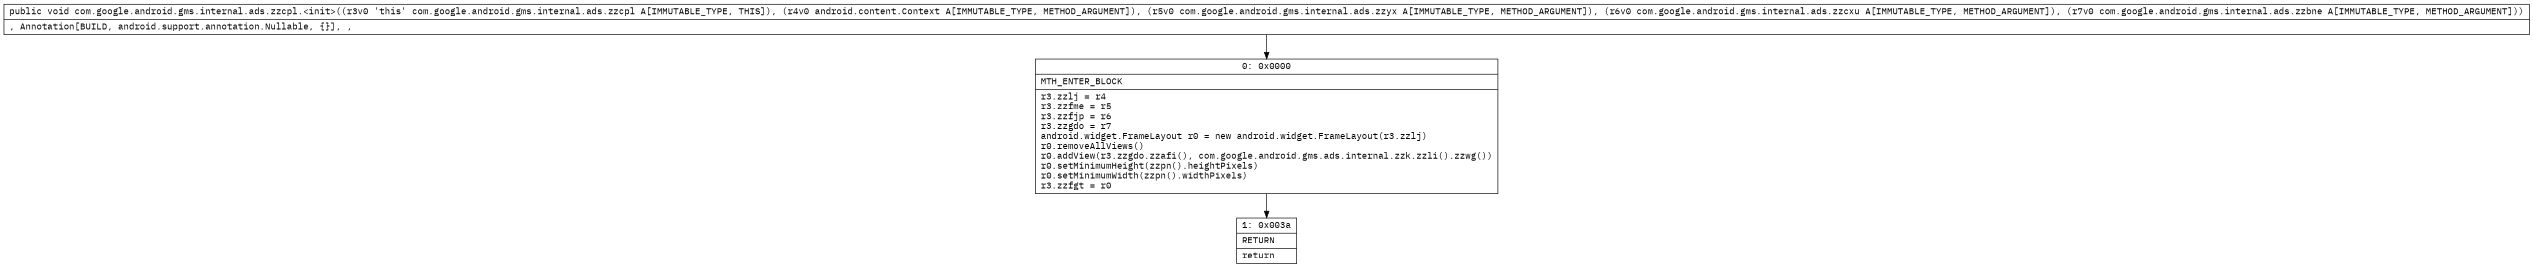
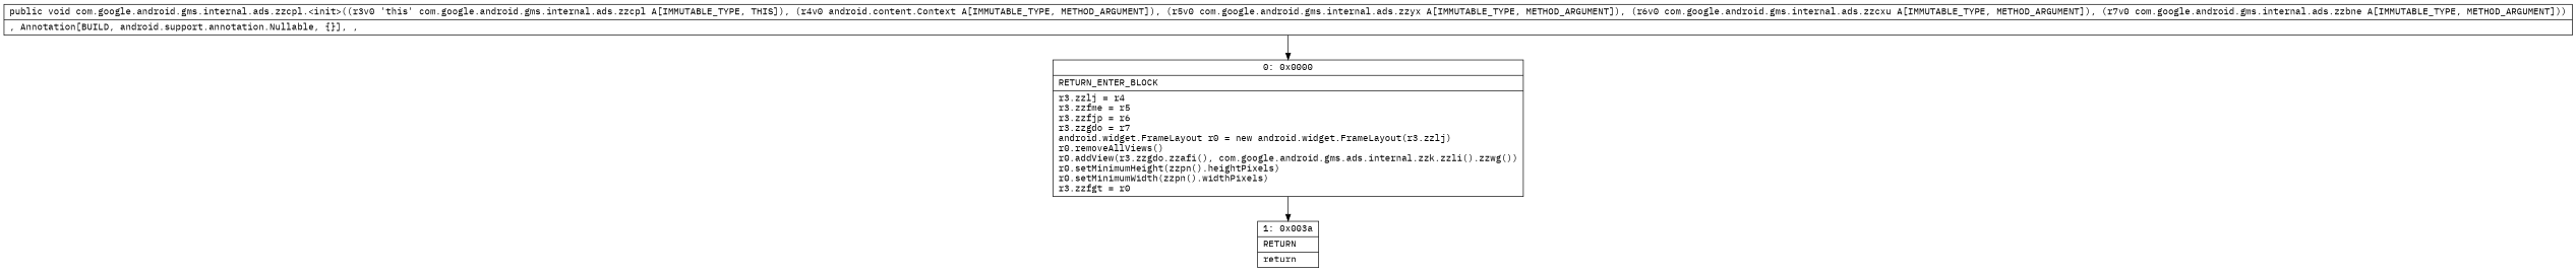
  digraph {
    fontname="IBM Plex Mono"
    node [shape=record fontname="IBM Plex Mono"]
    edge [fontname="IBM Plex Mono"]
-   n1 [label="{0\:\ 0x0000|MTH_ENTER_BLOCK\l|r3.zzlj = r4\lr3.zzfme = r5\lr3.zzfjp = r6\lr3.zzgdo = r7\landroid.widget.FrameLayout r0 = new android.widget.FrameLayout(r3.zzlj)\lr0.removeAllViews()\lr0.addView(r3.zzgdo.zzafi(), com.google.android.gms.ads.internal.zzk.zzli().zzwg())\lr0.setMinimumHeight(zzpn().heightPixels)\lr0.setMinimumWidth(zzpn().widthPixels)\lr3.zzfgt = r0\l}"]
+   n1 [label="{0\:\ 0x0000|RETURN_ENTER_BLOCK\l|r3.zzlj = r4\lr3.zzfme = r5\lr3.zzfjp = r6\lr3.zzgdo = r7\landroid.widget.FrameLayout r0 = new android.widget.FrameLayout(r3.zzlj)\lr0.removeAllViews()\lr0.addView(r3.zzgdo.zzafi(), com.google.android.gms.ads.internal.zzk.zzli().zzwg())\lr0.setMinimumHeight(zzpn().heightPixels)\lr0.setMinimumWidth(zzpn().widthPixels)\lr3.zzfgt = r0\l}"]
    n2 [label="{1\:\ 0x003a|RETURN\l|return\l}"]
    n3 [label="{public void com.google.android.gms.internal.ads.zzcpl.\<init\>((r3v0 'this' com.google.android.gms.internal.ads.zzcpl A[IMMUTABLE_TYPE, THIS]), (r4v0 android.content.Context A[IMMUTABLE_TYPE, METHOD_ARGUMENT]), (r5v0 com.google.android.gms.internal.ads.zzyx A[IMMUTABLE_TYPE, METHOD_ARGUMENT]), (r6v0 com.google.android.gms.internal.ads.zzcxu A[IMMUTABLE_TYPE, METHOD_ARGUMENT]), (r7v0 com.google.android.gms.internal.ads.zzbne A[IMMUTABLE_TYPE, METHOD_ARGUMENT]))  | , Annotation[BUILD, android.support.annotation.Nullable, \{\}], , \l}"]
    n1 -> n2
    n3 -> n1
  }
